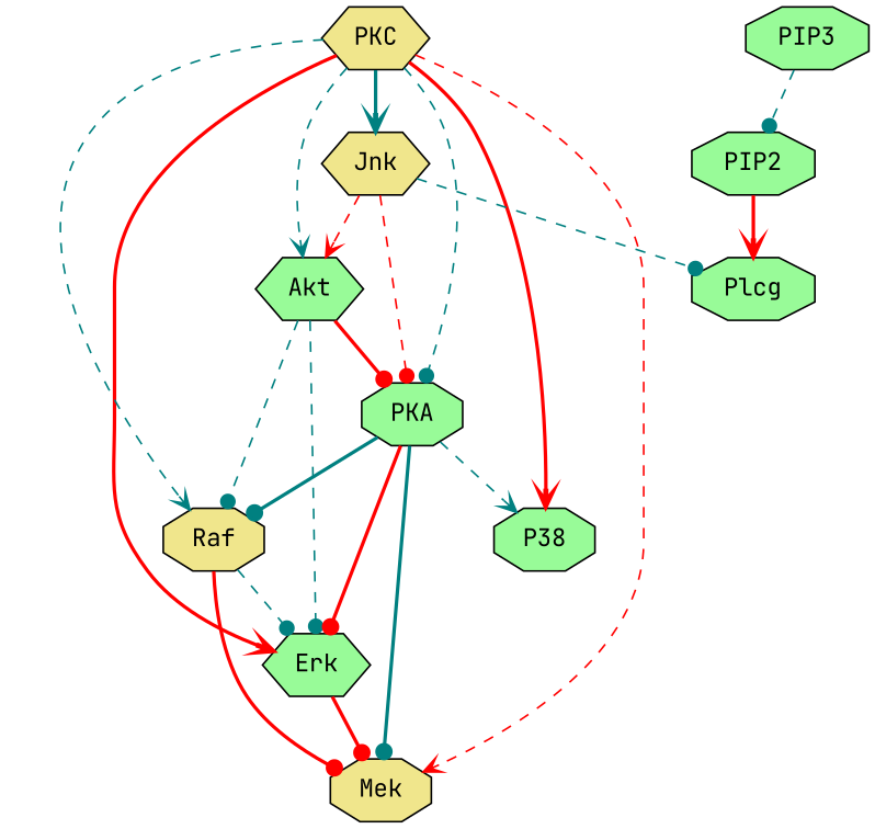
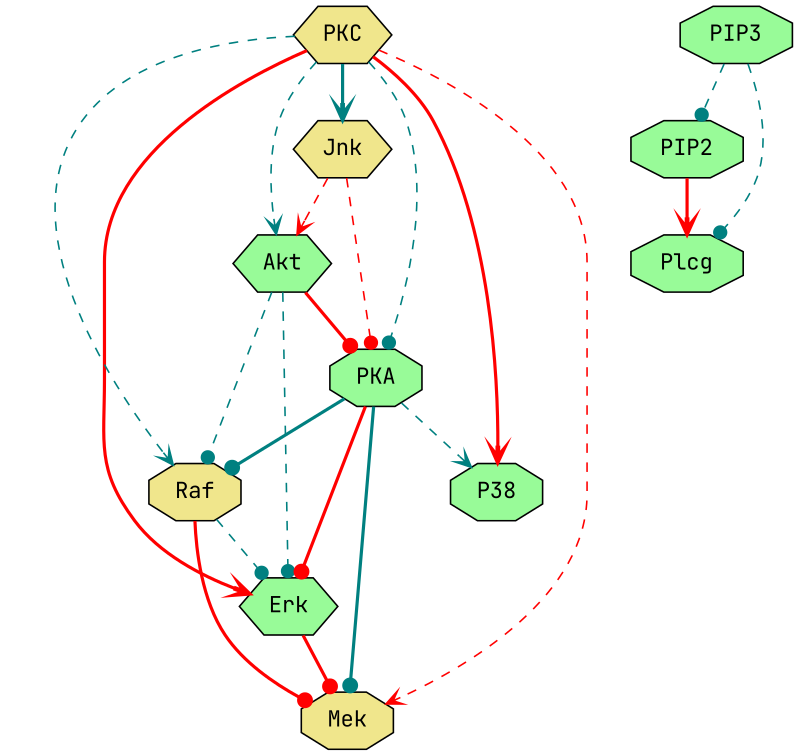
  digraph {
    fontname="JetBrains Mono"
    node [fillcolor=palegreen fontname="JetBrains Mono" shape=octagon style=filled]
    edge [arrowhead=dot color=teal fontname="JetBrains Mono" style=dashed]
    Akt [shape=hexagon]
    Erk [shape=hexagon]
    PKA
    Raf [fillcolor=khaki]
    Mek [fillcolor=khaki]
    P38
    PKC [fillcolor=khaki shape=hexagon]
    Jnk [fillcolor=khaki shape=hexagon]
    PIP2
    Plcg
    PIP3
    Akt -> Erk
    Akt -> PKA [color=red style=bold]
    Akt -> Raf
    Erk -> Mek [color=red style=bold]
    PKA -> Erk [color=red style=bold]
    PKA -> Raf [style=bold]
    PKA -> Mek [style=bold]
    PKA -> P38 [arrowhead=vee]
    Raf -> Erk
    Raf -> Mek [color=red style=bold]
    PKC -> Akt [arrowhead=vee]
    PKC -> Erk [arrowhead=vee color=red style=bold]
    PKC -> PKA
    PKC -> Raf [arrowhead=vee]
    PKC -> Mek [arrowhead=vee color=red]
    PKC -> P38 [arrowhead=vee color=red style=bold]
    PKC -> Jnk [arrowhead=vee style=bold]
    Jnk -> Akt [arrowhead=vee color=red]
    Jnk -> PKA [color=red]
    PIP2 -> Plcg [arrowhead=vee color=red style=bold]
    PIP3 -> PIP2
-   Jnk -> Plcg
+   PIP3 -> Plcg
  }
